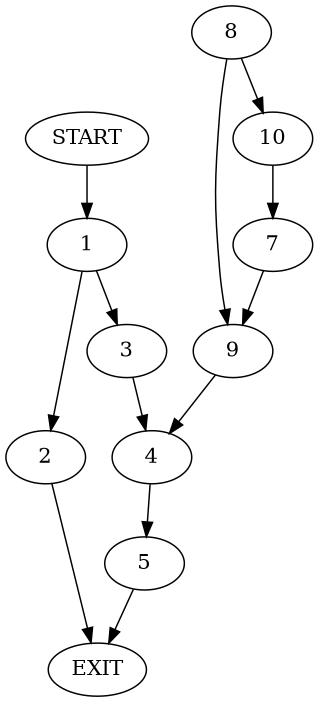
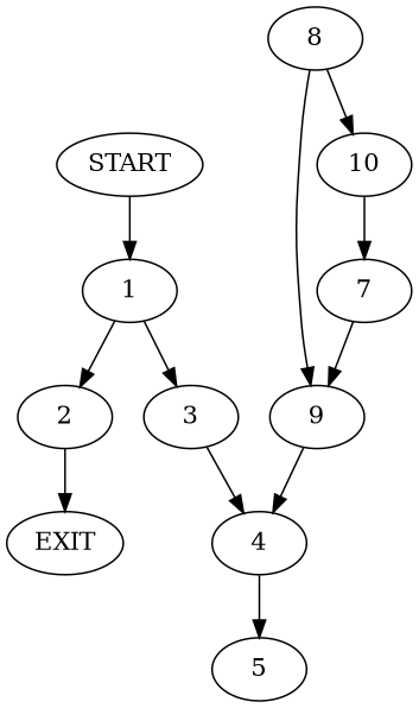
  digraph {
    n1 [label=START]
    1
    2
    3
    n5 [label=EXIT]
    4
    5
    7
    9
    8
    10
    n1 -> 1
    1 -> 2
    1 -> 3
    2 -> n5
    3 -> 4
    4 -> 5
-   5 -> n5
    7 -> 9
    9 -> 4
    8 -> 9
    8 -> 10
    10 -> 7
  }
